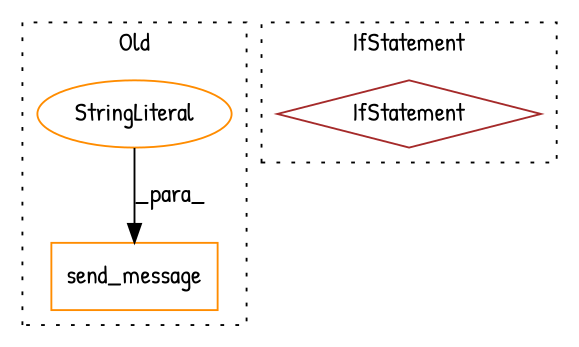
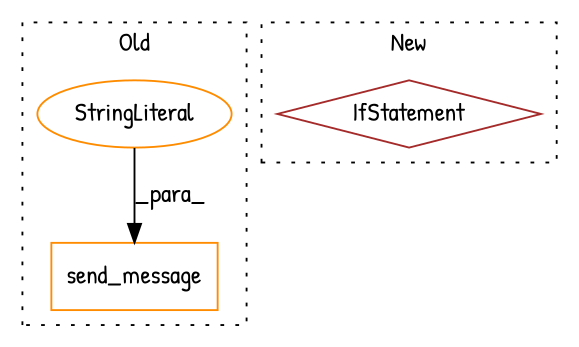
  digraph {
    fontname="Patrick Hand"
    node [color=darkorange fontname="Patrick Hand"]
    n1 [a=32 l="13,1" label=send_message s="6772,6831" shape=box]
    n2 [a=45 l=6 label=StringLiteral s=6825 shape=ellipse]
    n3 [a=25 l="4,2" label=IfStatement s="8367,8388" shape=diamond color=brown]
    subgraph cluster_1 {
      label=Old
      style=dotted
      n1
      n2
    }
    subgraph cluster_2 {
-     label=IfStatement
+     label=New
      style=dotted
      n3
    }
    n2 -> n1 [label=_para_ fontname="Patrick Hand"]
  }
